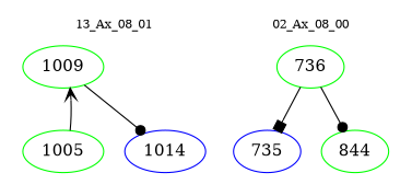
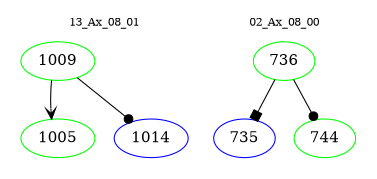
  digraph {
    node [color=green]
    edge [arrowhead=dot color=black]
    n1 [label=1009]
    n2 [label=1005]
    n3 [color=blue label=1014]
    n4 [label=736]
    n5 [color=blue label=735]
-   n6 [label=844]
+   n6 [label=744]
    subgraph cluster_1 {
      color=white
      fontsize=10
      label="13_Ax_08_01"
      n1
      n2
      n3
    }
    subgraph cluster_2 {
      color=white
      fontsize=10
      label="02_Ax_08_00"
      n4
      n5
      n6
    }
-   n2 -> n1 [arrowhead=vee]
+   n1 -> n2 [arrowhead=vee]
    n1 -> n3
    n4 -> n5 [arrowhead=box]
    n4 -> n6
  }
